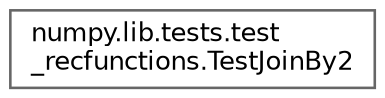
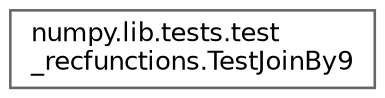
  digraph {
    rankdir=TB
-   n1 [color=grey40 fillcolor=white fontname=Helvetica fontsize=10 height=0.2 label="numpy.lib.tests.test\l_recfunctions.TestJoinBy2" shape=box style=filled width=0.4]
+   n1 [color=grey40 fillcolor=white fontname=Helvetica fontsize=10 height=0.2 label="numpy.lib.tests.test\l_recfunctions.TestJoinBy9" shape=box style=filled width=0.4]
  }
